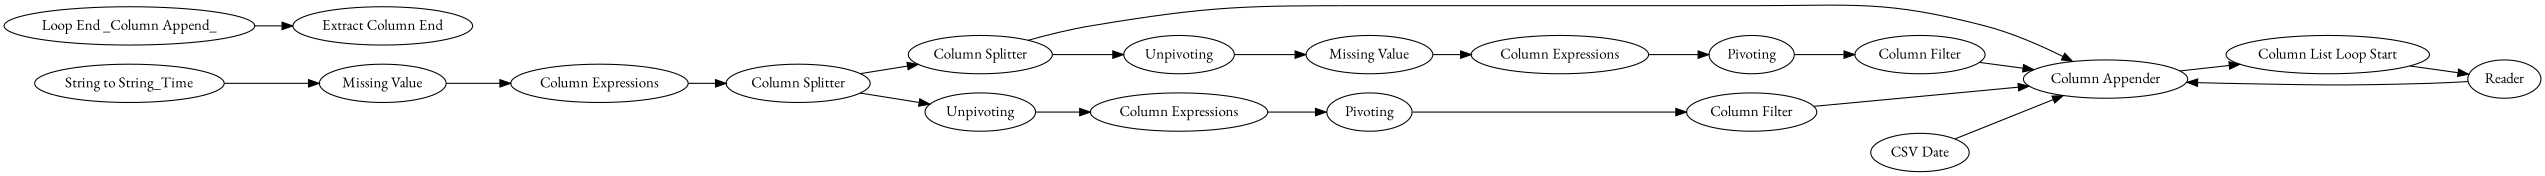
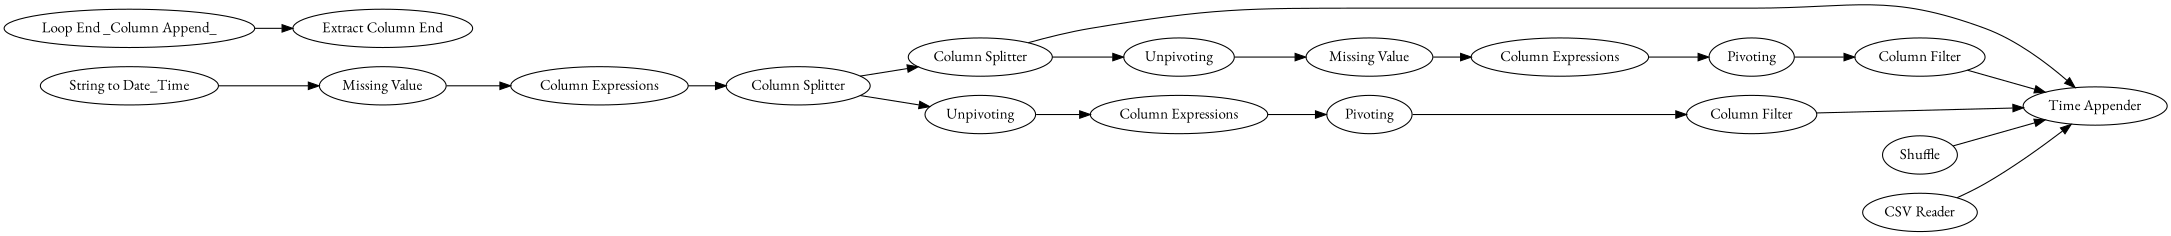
  digraph {
    fontname="EB Garamond"
    rankdir=LR
    node [fontname="EB Garamond"]
    edge [fontname="EB Garamond"]
    n1 [label=Pivoting]
    n2 [label="Column Filter"]
-   n3 [label="Column Appender"]
-   n4 [label="Column List Loop Start"]
+   n3 [label="Time Appender"]
    n5 [label=Unpivoting]
    n6 [label="Missing Value"]
    n7 [label="Column Expressions"]
    n8 [label=Pivoting]
    n9 [label="Missing Value"]
    n10 [label="Column Expressions"]
    n11 [label="Column Splitter"]
    n12 [label="Column Splitter"]
    n13 [label=Unpivoting]
    n14 [label="Column Expressions"]
    n15 [label="Column Filter"]
-   n16 [label=Reader]
+   n16 [label=Shuffle]
    n17 [label="Loop End _Column Append_"]
    n18 [label="Extract Column End"]
-   n19 [label="String to String_Time"]
-   n20 [label="CSV Date"]
+   n19 [label="String to Date_Time"]
+   n20 [label="CSV Reader"]
    n1 -> n2
    n2 -> n3
-   n3 -> n4
-   n4 -> n16
    n5 -> n6
    n6 -> n7
    n7 -> n8
    n8 -> n15
    n9 -> n10
    n10 -> n11
    n11 -> n12
    n11 -> n13
    n12 -> n3
    n12 -> n5
    n13 -> n14
    n14 -> n1
    n15 -> n3
    n16 -> n3
    n17 -> n18
    n19 -> n9
    n20 -> n3
  }
